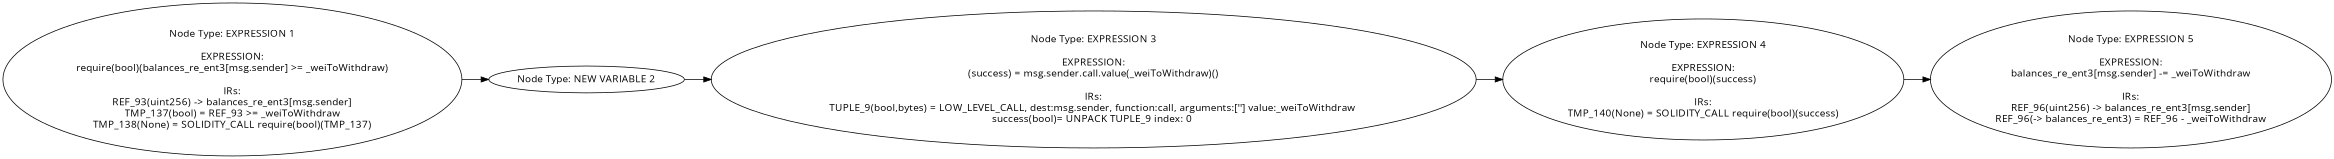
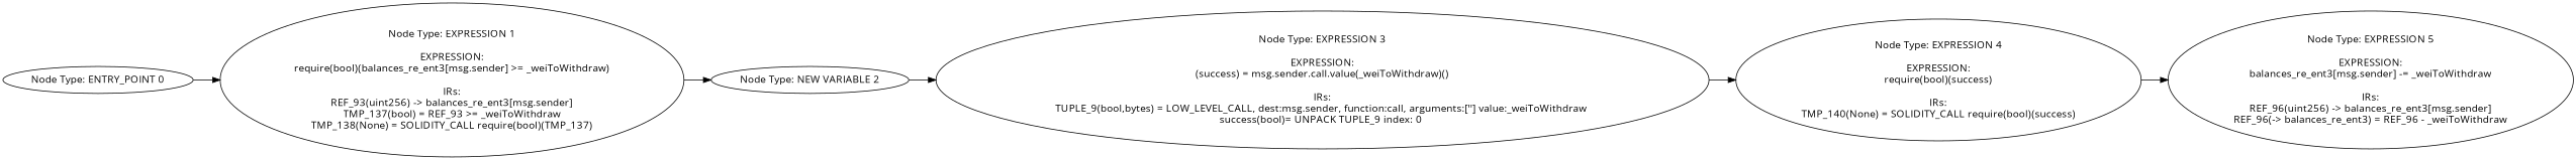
  digraph {
    rankdir=LR
    fontname="Open Sans"
    node [fontname="Open Sans"]
    edge [fontname="Open Sans"]
+   n1 [label="Node Type: ENTRY_POINT 0\n"]
    n2 [label="Node Type: EXPRESSION 1\n\nEXPRESSION:\nrequire(bool)(balances_re_ent3[msg.sender] >= _weiToWithdraw)\n\nIRs:\nREF_93(uint256) -> balances_re_ent3[msg.sender]\nTMP_137(bool) = REF_93 >= _weiToWithdraw\nTMP_138(None) = SOLIDITY_CALL require(bool)(TMP_137)"]
    n3 [label="Node Type: NEW VARIABLE 2\n"]
    n4 [label="Node Type: EXPRESSION 3\n\nEXPRESSION:\n(success) = msg.sender.call.value(_weiToWithdraw)()\n\nIRs:\nTUPLE_9(bool,bytes) = LOW_LEVEL_CALL, dest:msg.sender, function:call, arguments:[''] value:_weiToWithdraw \nsuccess(bool)= UNPACK TUPLE_9 index: 0 "]
    n5 [label="Node Type: EXPRESSION 4\n\nEXPRESSION:\nrequire(bool)(success)\n\nIRs:\nTMP_140(None) = SOLIDITY_CALL require(bool)(success)"]
    n6 [label="Node Type: EXPRESSION 5\n\nEXPRESSION:\nbalances_re_ent3[msg.sender] -= _weiToWithdraw\n\nIRs:\nREF_96(uint256) -> balances_re_ent3[msg.sender]\nREF_96(-> balances_re_ent3) = REF_96 - _weiToWithdraw"]
+   n1 -> n2
    n2 -> n3
    n3 -> n4
    n4 -> n5
    n5 -> n6
  }
